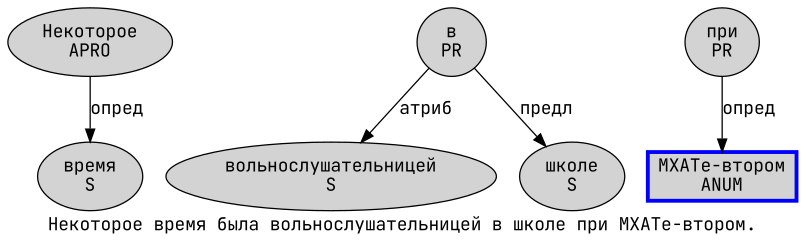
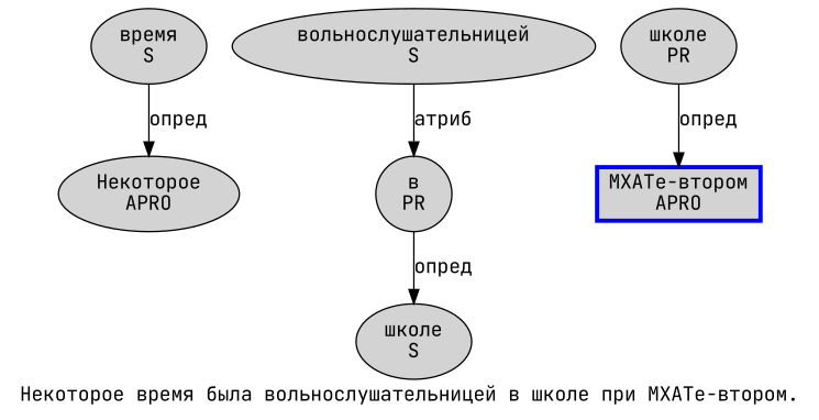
  digraph {
    fontname="JetBrains Mono"
    label="Некоторое время была вольнослушательницей в школе при МХАТе-втором."
    node [fillcolor=lightgray fontname="JetBrains Mono" penwidth=1 shape=ellipse style=filled]
    edge [fontname="JetBrains Mono"]
    n1 [label="Некоторое\nAPRO"]
    n2 [label="время\nS"]
    n3 [label="вольнослушательницей\nS"]
    n4 [label="в\nPR"]
-   n5 [label="при\nPR"]
-   n6 [color=blue label="МХАТе-втором\nANUM" penwidth=3 shape=box]
+   n5 [label="школе\nPR"]
+   n6 [color=blue label="МХАТе-втором\nAPRO" penwidth=3 shape=box]
    n7 [label="школе\nS"]
-   n1 -> n2 [label="опред"]
-   n4 -> n3 [label="атриб"]
-   n4 -> n7 [label="предл"]
+   n2 -> n1 [label="опред"]
+   n3 -> n4 [label="атриб"]
+   n4 -> n7 [label="опред"]
    n5 -> n6 [label="опред"]
  }
